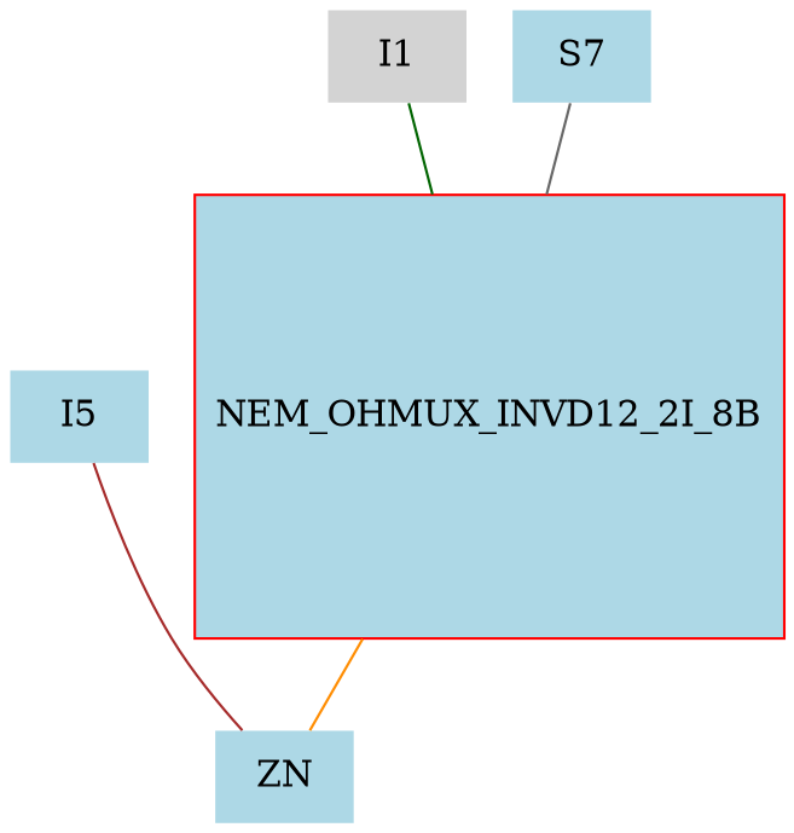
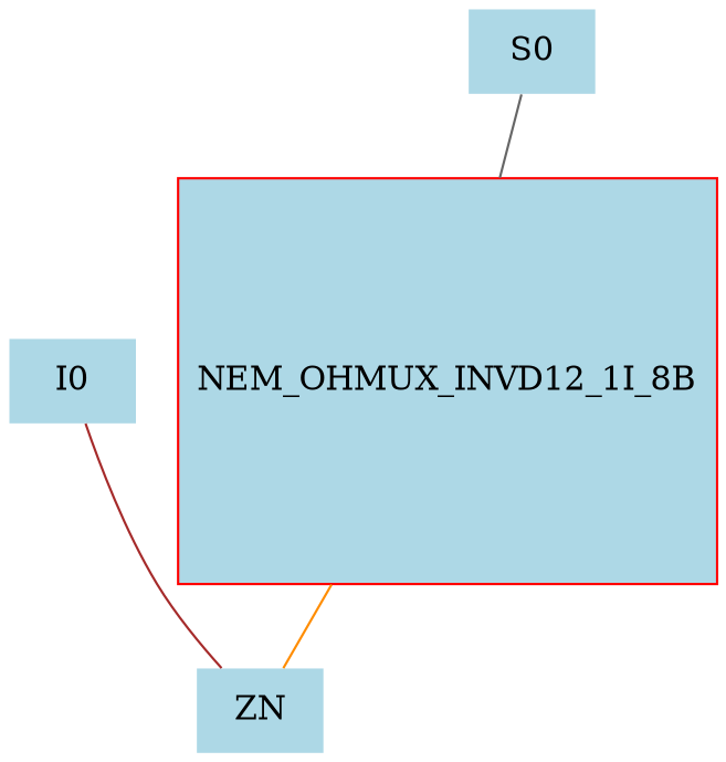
  graph {
    rankdir=TB
    node [color=brown fillcolor=lightblue shape=none style=filled]
-   n1 [color=red height=2.4 label=NEM_OHMUX_INVD12_2I_8B rankdir=TB shape=box]
+   n1 [color=red height=2.4 label=NEM_OHMUX_INVD12_1I_8B rankdir=TB shape=box]
    ZN [color=blue]
-   I0 [color=darkorange label=I5]
-   I1 [fillcolor=lightgrey]
-   S0 [label=S7]
+   I0 [color=darkorange]
+   S0
    n1 -- ZN [color=darkorange]
    I0 -- ZN [color=brown]
-   I1 -- n1 [color=darkgreen]
    S0 -- n1 [color=gray40]
  }
